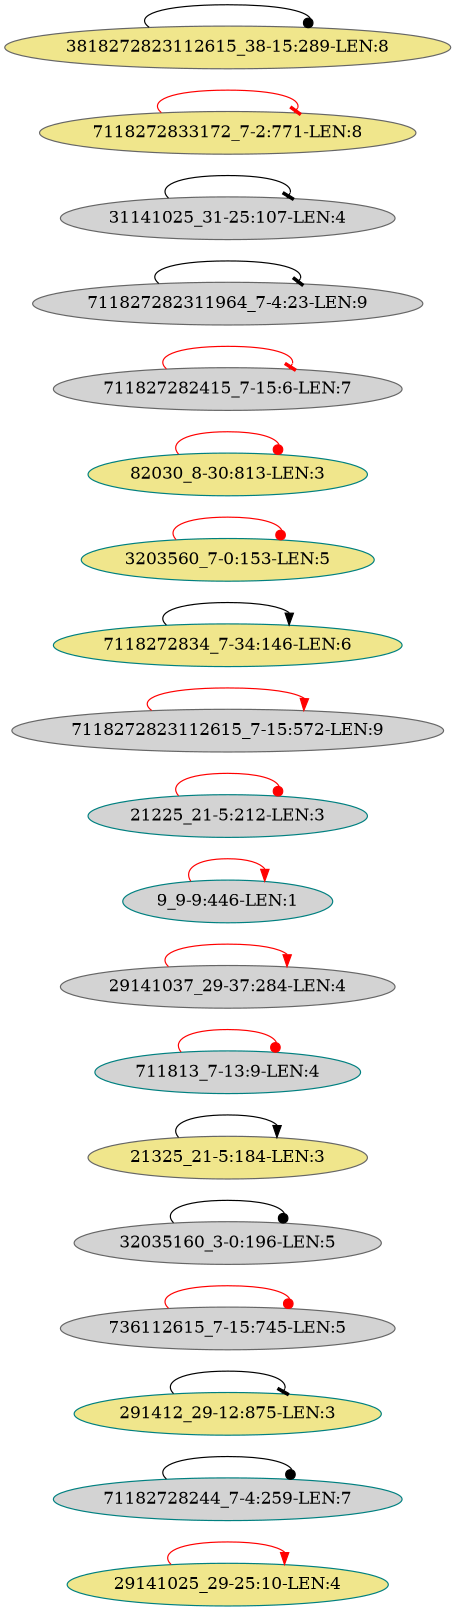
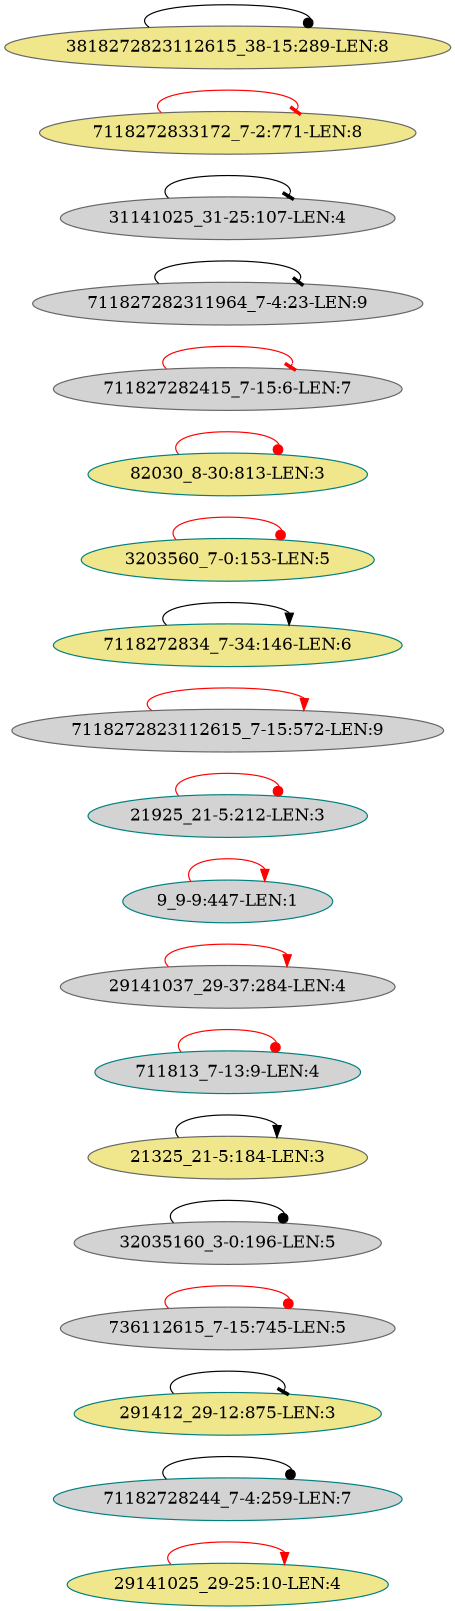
  digraph {
    fontname="DejaVu Serif"
    rankdir=LR
    node [color=gray40 fillcolor=lightgrey fontname="DejaVu Serif" style=filled]
    edge [arrowhead=dot color=red fontname="DejaVu Serif"]
    "29141025_29-25:10-LEN:4" [color=teal fillcolor=khaki]
    "71182728244_7-4:259-LEN:7" [color=teal]
    "291412_29-12:875-LEN:3" [color=teal fillcolor=khaki]
    "736112615_7-15:745-LEN:5"
    "32035160_3-0:196-LEN:5"
    "21325_21-5:184-LEN:3" [fillcolor=khaki]
    "711813_7-13:9-LEN:4" [color=teal]
    "29141037_29-37:284-LEN:4"
-   "9_9-9:447-LEN:1" [color=teal label="9_9-9:446-LEN:1"]
-   "21225_21-5:212-LEN:3" [color=teal]
+   "9_9-9:447-LEN:1" [color=teal]
+   "21225_21-5:212-LEN:3" [color=teal label="21925_21-5:212-LEN:3"]
    "7118272823112615_7-15:572-LEN:9"
    "7118272834_7-34:146-LEN:6" [color=teal fillcolor=khaki]
    n13 [color=teal fillcolor=khaki label="3203560_7-0:153-LEN:5"]
    "82030_8-30:813-LEN:3" [color=teal fillcolor=khaki]
    "711827282415_7-15:6-LEN:7"
    n16 [label="711827282311964_7-4:23-LEN:9"]
    "31141025_31-25:107-LEN:4"
    "7118272833172_7-2:771-LEN:8" [fillcolor=khaki]
    "3818272823112615_38-15:289-LEN:8" [fillcolor=khaki]
    "29141025_29-25:10-LEN:4" -> "29141025_29-25:10-LEN:4" [arrowhead=normal]
    "71182728244_7-4:259-LEN:7" -> "71182728244_7-4:259-LEN:7" [color=black]
    "291412_29-12:875-LEN:3" -> "291412_29-12:875-LEN:3" [arrowhead=tee color=black]
    "736112615_7-15:745-LEN:5" -> "736112615_7-15:745-LEN:5"
    "32035160_3-0:196-LEN:5" -> "32035160_3-0:196-LEN:5" [color=black]
    "21325_21-5:184-LEN:3" -> "21325_21-5:184-LEN:3" [arrowhead=normal color=black]
    "711813_7-13:9-LEN:4" -> "711813_7-13:9-LEN:4"
    "29141037_29-37:284-LEN:4" -> "29141037_29-37:284-LEN:4" [arrowhead=normal]
    "9_9-9:447-LEN:1" -> "9_9-9:447-LEN:1" [arrowhead=normal]
    "21225_21-5:212-LEN:3" -> "21225_21-5:212-LEN:3"
    "7118272823112615_7-15:572-LEN:9" -> "7118272823112615_7-15:572-LEN:9" [arrowhead=normal]
    "7118272834_7-34:146-LEN:6" -> "7118272834_7-34:146-LEN:6" [arrowhead=normal color=black]
    n13 -> n13
    "82030_8-30:813-LEN:3" -> "82030_8-30:813-LEN:3"
    "711827282415_7-15:6-LEN:7" -> "711827282415_7-15:6-LEN:7" [arrowhead=tee]
    n16 -> n16 [arrowhead=tee color=black]
    "31141025_31-25:107-LEN:4" -> "31141025_31-25:107-LEN:4" [arrowhead=tee color=black]
    "7118272833172_7-2:771-LEN:8" -> "7118272833172_7-2:771-LEN:8" [arrowhead=tee]
    "3818272823112615_38-15:289-LEN:8" -> "3818272823112615_38-15:289-LEN:8" [color=black]
  }
